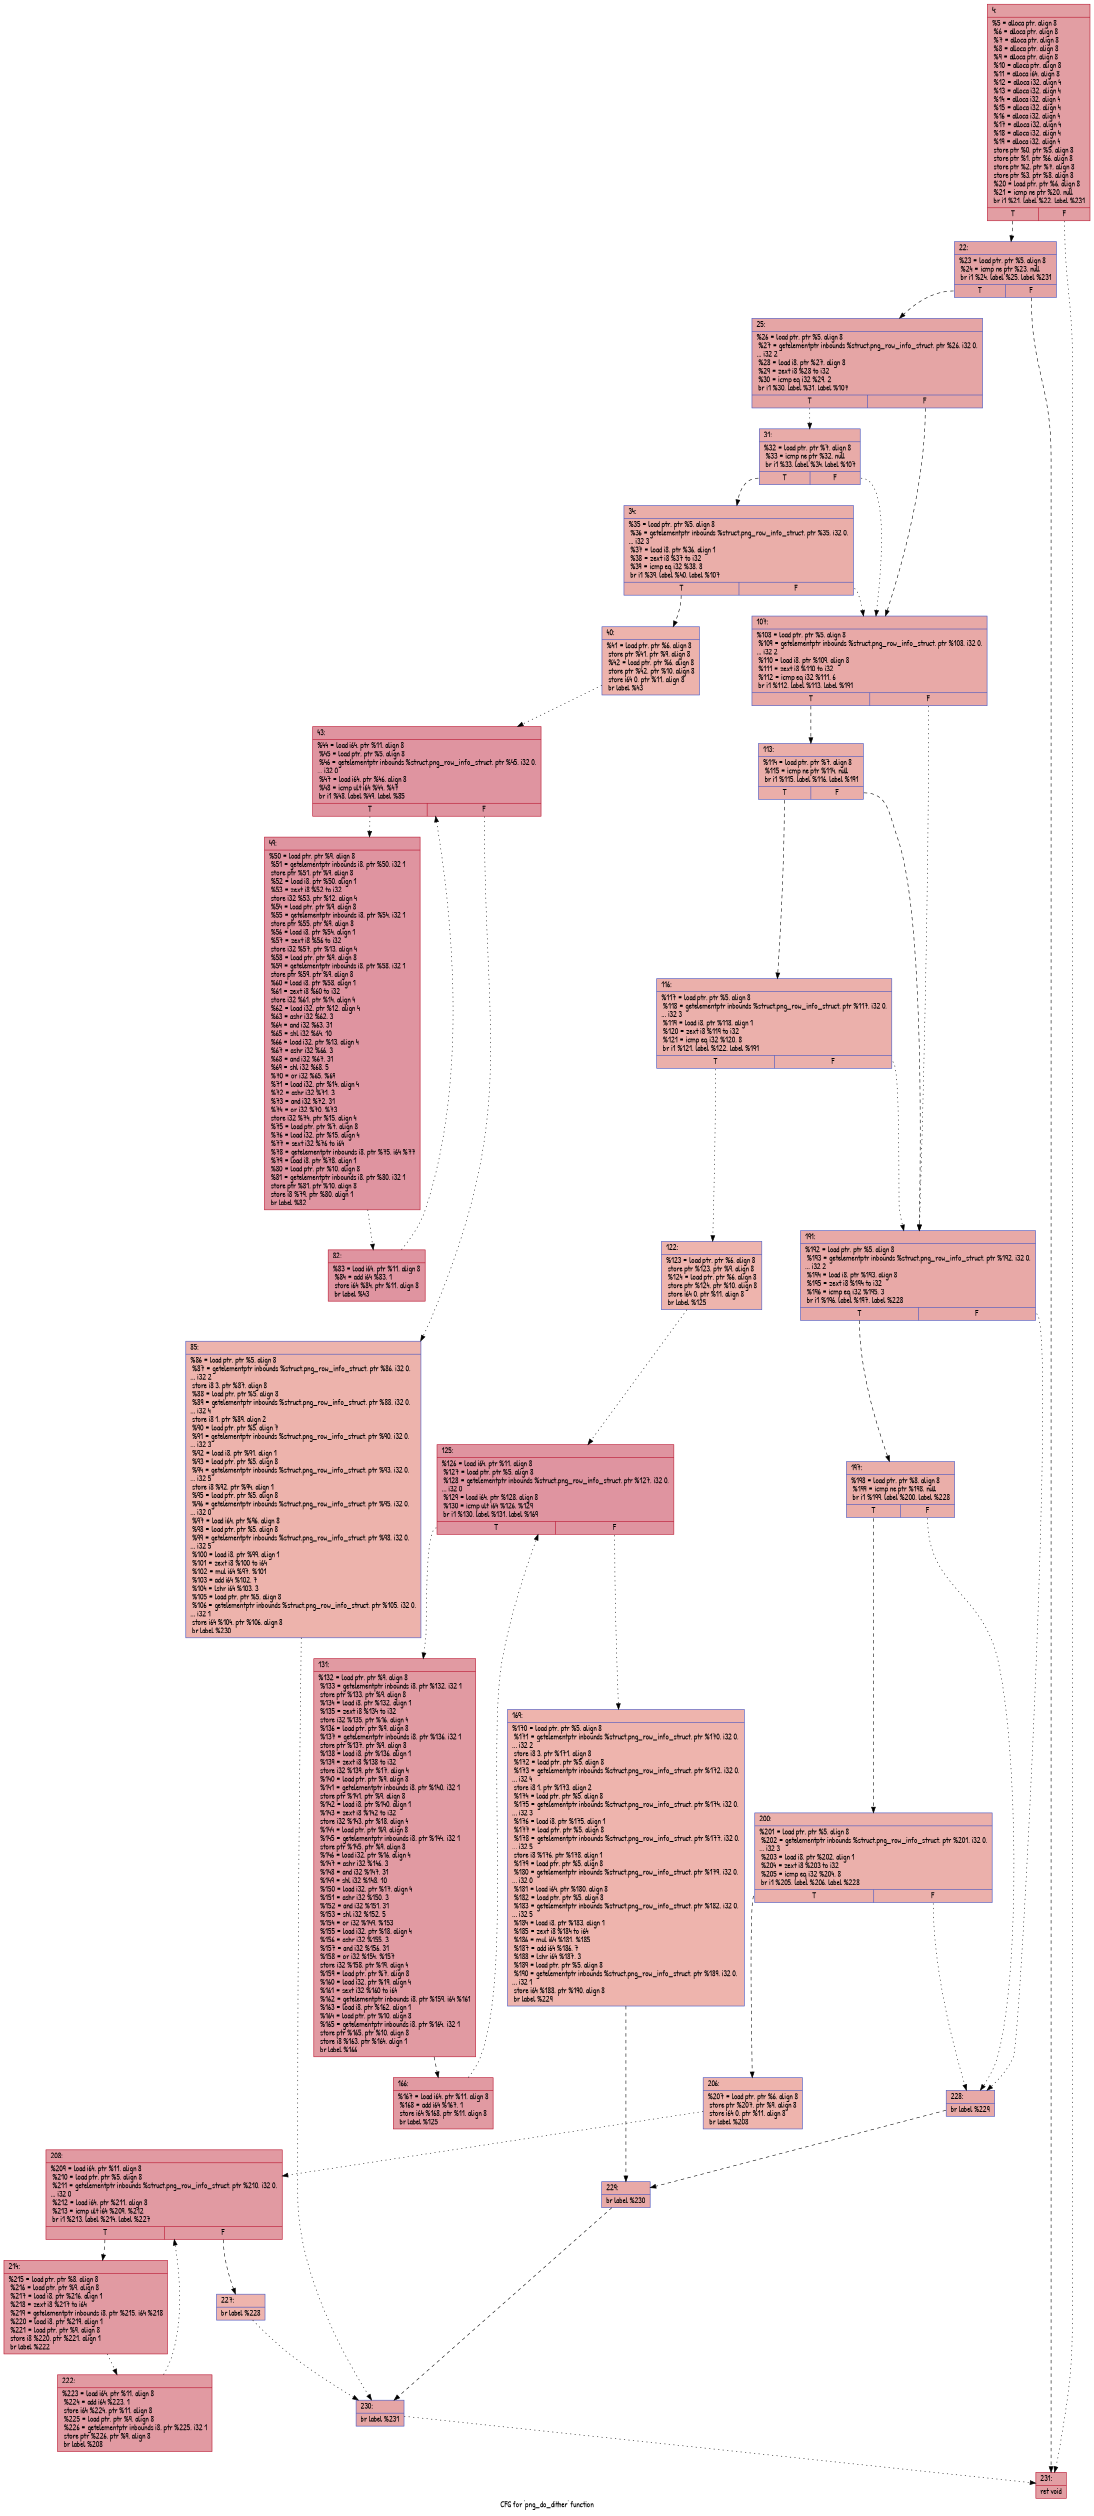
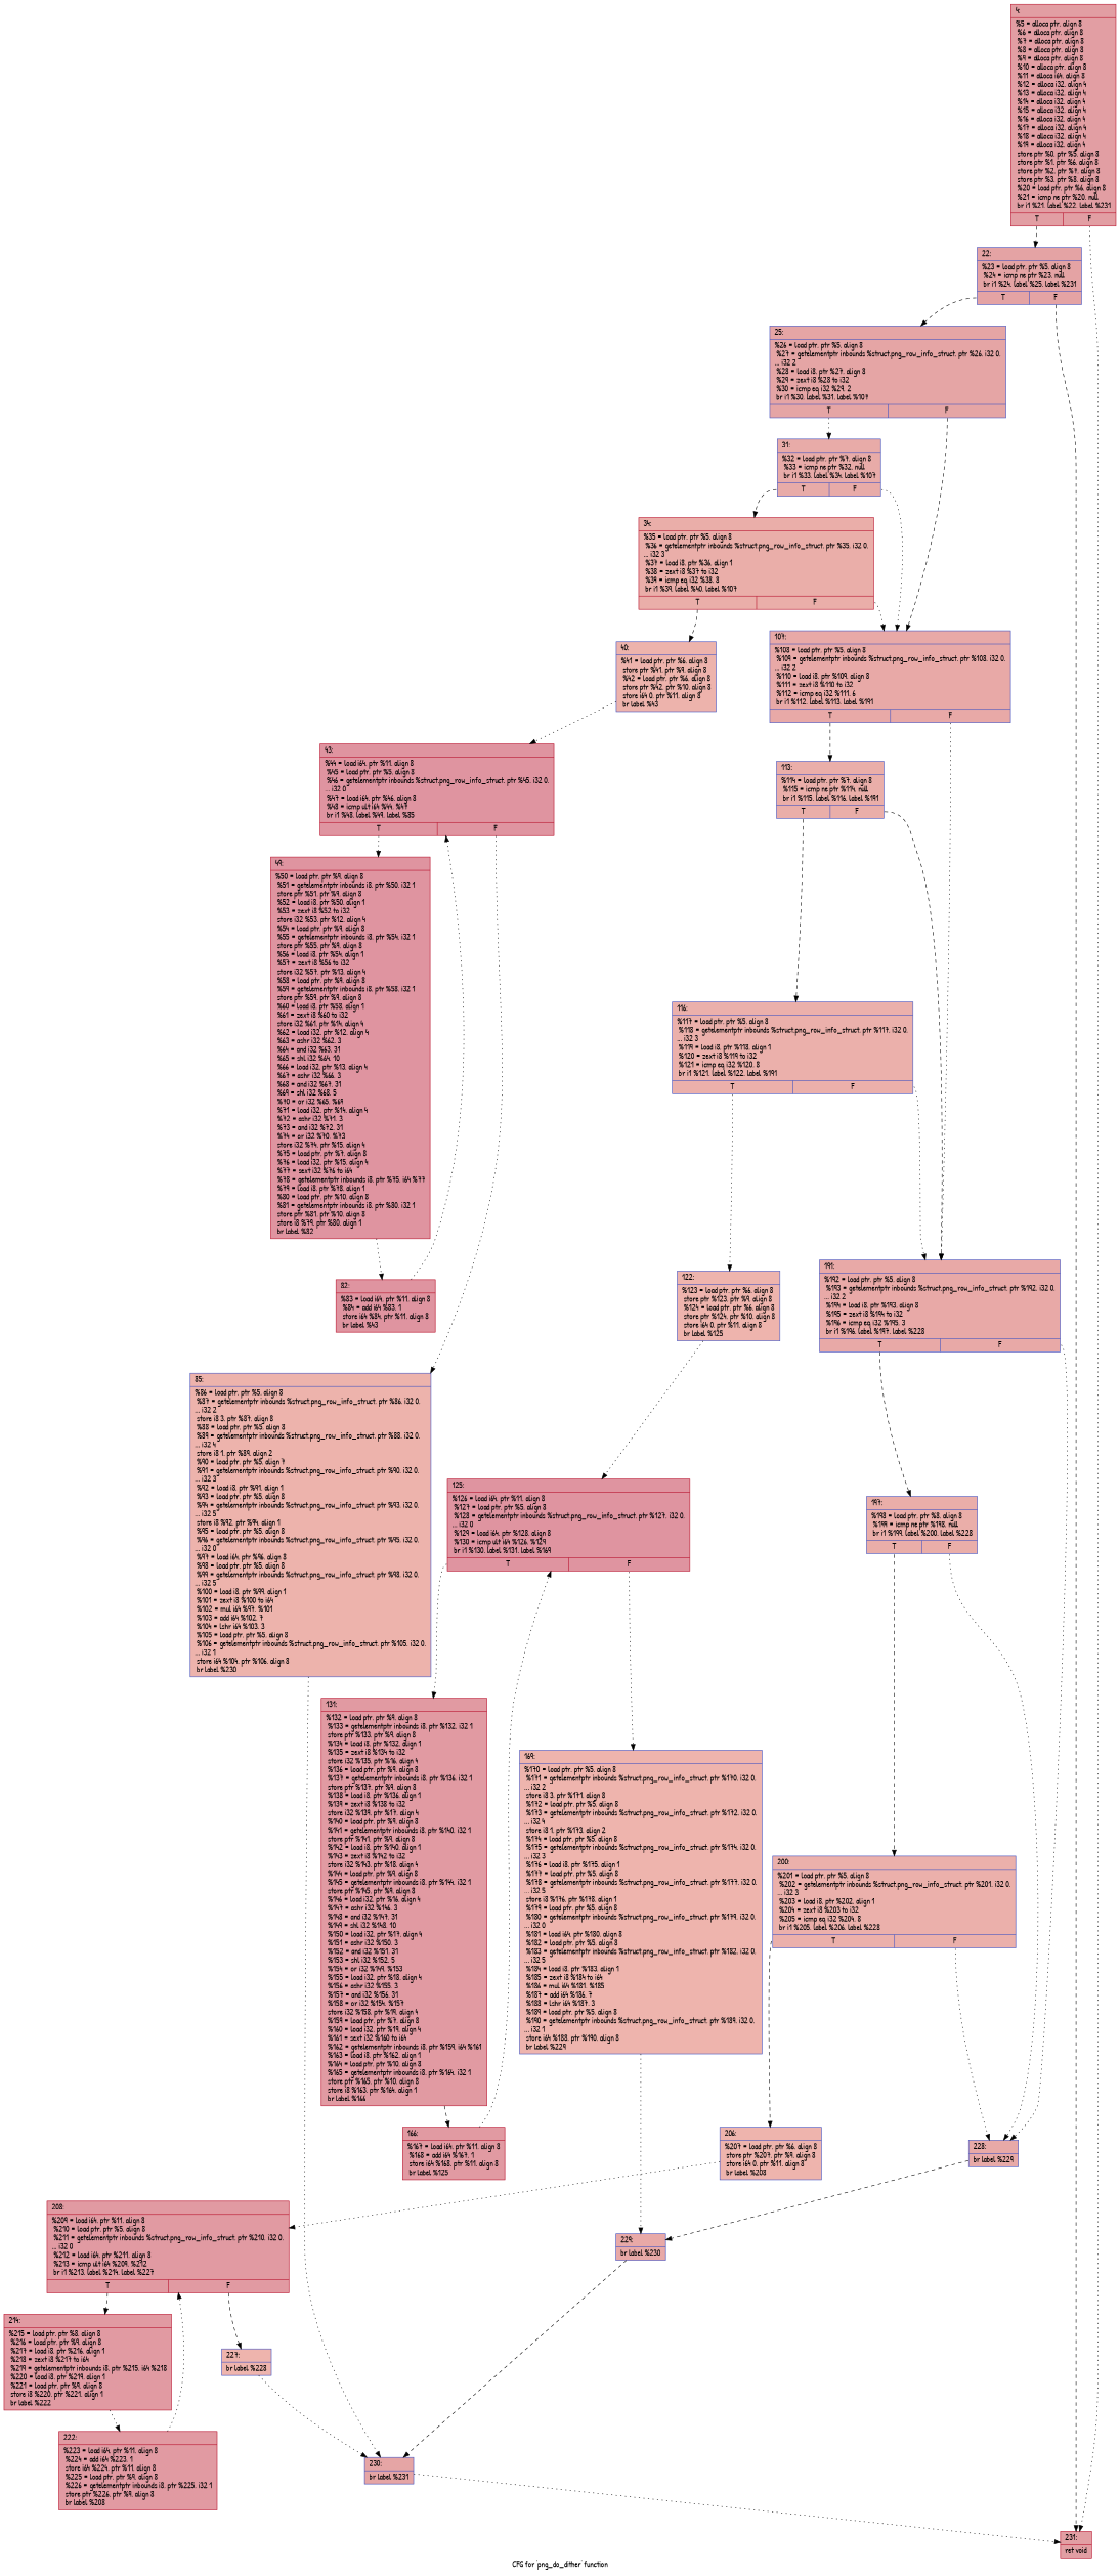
  digraph {
    fontname="Patrick Hand"
    label="CFG for 'png_do_dither' function"
    node [color="#3d50c3ff" fillcolor="#bb1b2c70" fontname="Patrick Hand" shape=record style=filled]
    edge [fontname="Patrick Hand" style=dotted]
    n1 [color="#b70d28ff" fillcolor="#be242e70" label="{4:\l|  %5 = alloca ptr, align 8\l  %6 = alloca ptr, align 8\l  %7 = alloca ptr, align 8\l  %8 = alloca ptr, align 8\l  %9 = alloca ptr, align 8\l  %10 = alloca ptr, align 8\l  %11 = alloca i64, align 8\l  %12 = alloca i32, align 4\l  %13 = alloca i32, align 4\l  %14 = alloca i32, align 4\l  %15 = alloca i32, align 4\l  %16 = alloca i32, align 4\l  %17 = alloca i32, align 4\l  %18 = alloca i32, align 4\l  %19 = alloca i32, align 4\l  store ptr %0, ptr %5, align 8\l  store ptr %1, ptr %6, align 8\l  store ptr %2, ptr %7, align 8\l  store ptr %3, ptr %8, align 8\l  %20 = load ptr, ptr %6, align 8\l  %21 = icmp ne ptr %20, null\l  br i1 %21, label %22, label %231\l|{<s0>T|<s1>F}}"]
    n2 [fillcolor="#c32e3170" label="{22:\l|  %23 = load ptr, ptr %5, align 8\l  %24 = icmp ne ptr %23, null\l  br i1 %24, label %25, label %231\l|{<s0>T|<s1>F}}"]
    n3 [color="#b70d28ff" fillcolor="#be242e70" label="{231:\l|  ret void\l}"]
    n4 [fillcolor="#c5333470" label="{25:\l|  %26 = load ptr, ptr %5, align 8\l  %27 = getelementptr inbounds %struct.png_row_info_struct, ptr %26, i32 0,\l... i32 2\l  %28 = load i8, ptr %27, align 8\l  %29 = zext i8 %28 to i32\l  %30 = icmp eq i32 %29, 2\l  br i1 %30, label %31, label %107\l|{<s0>T|<s1>F}}"]
    n5 [fillcolor="#cc403a70" label="{31:\l|  %32 = load ptr, ptr %7, align 8\l  %33 = icmp ne ptr %32, null\l  br i1 %33, label %34, label %107\l|{<s0>T|<s1>F}}"]
    n6 [fillcolor="#ca3b3770" label="{107:\l|  %108 = load ptr, ptr %5, align 8\l  %109 = getelementptr inbounds %struct.png_row_info_struct, ptr %108, i32 0,\l... i32 2\l  %110 = load i8, ptr %109, align 8\l  %111 = zext i8 %110 to i32\l  %112 = icmp eq i32 %111, 6\l  br i1 %112, label %113, label %191\l|{<s0>T|<s1>F}}"]
-   n7 [fillcolor="#d0473d70" label="{34:\l|  %35 = load ptr, ptr %5, align 8\l  %36 = getelementptr inbounds %struct.png_row_info_struct, ptr %35, i32 0,\l... i32 3\l  %37 = load i8, ptr %36, align 1\l  %38 = zext i8 %37 to i32\l  %39 = icmp eq i32 %38, 8\l  br i1 %39, label %40, label %107\l|{<s0>T|<s1>F}}"]
+   n7 [color="#b70d28ff" fillcolor="#d0473d70" label="{34:\l|  %35 = load ptr, ptr %5, align 8\l  %36 = getelementptr inbounds %struct.png_row_info_struct, ptr %35, i32 0,\l... i32 3\l  %37 = load i8, ptr %36, align 1\l  %38 = zext i8 %37 to i32\l  %39 = icmp eq i32 %38, 8\l  br i1 %39, label %40, label %107\l|{<s0>T|<s1>F}}"]
    n8 [fillcolor="#d0473d70" label="{113:\l|  %114 = load ptr, ptr %7, align 8\l  %115 = icmp ne ptr %114, null\l  br i1 %115, label %116, label %191\l|{<s0>T|<s1>F}}"]
    n9 [fillcolor="#ca3b3770" label="{191:\l|  %192 = load ptr, ptr %5, align 8\l  %193 = getelementptr inbounds %struct.png_row_info_struct, ptr %192, i32 0,\l... i32 2\l  %194 = load i8, ptr %193, align 8\l  %195 = zext i8 %194 to i32\l  %196 = icmp eq i32 %195, 3\l  br i1 %196, label %197, label %228\l|{<s0>T|<s1>F}}"]
    n10 [fillcolor="#d6524470" label="{40:\l|  %41 = load ptr, ptr %6, align 8\l  store ptr %41, ptr %9, align 8\l  %42 = load ptr, ptr %6, align 8\l  store ptr %42, ptr %10, align 8\l  store i64 0, ptr %11, align 8\l  br label %43\l}"]
    n11 [fillcolor="#d24b4070" label="{116:\l|  %117 = load ptr, ptr %5, align 8\l  %118 = getelementptr inbounds %struct.png_row_info_struct, ptr %117, i32 0,\l... i32 3\l  %119 = load i8, ptr %118, align 1\l  %120 = zext i8 %119 to i32\l  %121 = icmp eq i32 %120, 8\l  br i1 %121, label %122, label %191\l|{<s0>T|<s1>F}}"]
    n12 [fillcolor="#d0473d70" label="{197:\l|  %198 = load ptr, ptr %8, align 8\l  %199 = icmp ne ptr %198, null\l  br i1 %199, label %200, label %228\l|{<s0>T|<s1>F}}"]
    n13 [fillcolor="#ca3b3770" label="{228:\l|  br label %229\l}"]
    n14 [color="#b70d28ff" fillcolor="#b70d2870" label="{43:\l|  %44 = load i64, ptr %11, align 8\l  %45 = load ptr, ptr %5, align 8\l  %46 = getelementptr inbounds %struct.png_row_info_struct, ptr %45, i32 0,\l... i32 0\l  %47 = load i64, ptr %46, align 8\l  %48 = icmp ult i64 %44, %47\l  br i1 %48, label %49, label %85\l|{<s0>T|<s1>F}}"]
    n15 [color="#b70d28ff" fillcolor="#b70d2870" label="{49:\l|  %50 = load ptr, ptr %9, align 8\l  %51 = getelementptr inbounds i8, ptr %50, i32 1\l  store ptr %51, ptr %9, align 8\l  %52 = load i8, ptr %50, align 1\l  %53 = zext i8 %52 to i32\l  store i32 %53, ptr %12, align 4\l  %54 = load ptr, ptr %9, align 8\l  %55 = getelementptr inbounds i8, ptr %54, i32 1\l  store ptr %55, ptr %9, align 8\l  %56 = load i8, ptr %54, align 1\l  %57 = zext i8 %56 to i32\l  store i32 %57, ptr %13, align 4\l  %58 = load ptr, ptr %9, align 8\l  %59 = getelementptr inbounds i8, ptr %58, i32 1\l  store ptr %59, ptr %9, align 8\l  %60 = load i8, ptr %58, align 1\l  %61 = zext i8 %60 to i32\l  store i32 %61, ptr %14, align 4\l  %62 = load i32, ptr %12, align 4\l  %63 = ashr i32 %62, 3\l  %64 = and i32 %63, 31\l  %65 = shl i32 %64, 10\l  %66 = load i32, ptr %13, align 4\l  %67 = ashr i32 %66, 3\l  %68 = and i32 %67, 31\l  %69 = shl i32 %68, 5\l  %70 = or i32 %65, %69\l  %71 = load i32, ptr %14, align 4\l  %72 = ashr i32 %71, 3\l  %73 = and i32 %72, 31\l  %74 = or i32 %70, %73\l  store i32 %74, ptr %15, align 4\l  %75 = load ptr, ptr %7, align 8\l  %76 = load i32, ptr %15, align 4\l  %77 = sext i32 %76 to i64\l  %78 = getelementptr inbounds i8, ptr %75, i64 %77\l  %79 = load i8, ptr %78, align 1\l  %80 = load ptr, ptr %10, align 8\l  %81 = getelementptr inbounds i8, ptr %80, i32 1\l  store ptr %81, ptr %10, align 8\l  store i8 %79, ptr %80, align 1\l  br label %82\l}"]
    n16 [fillcolor="#d6524470" label="{85:\l|  %86 = load ptr, ptr %5, align 8\l  %87 = getelementptr inbounds %struct.png_row_info_struct, ptr %86, i32 0,\l... i32 2\l  store i8 3, ptr %87, align 8\l  %88 = load ptr, ptr %5, align 8\l  %89 = getelementptr inbounds %struct.png_row_info_struct, ptr %88, i32 0,\l... i32 4\l  store i8 1, ptr %89, align 2\l  %90 = load ptr, ptr %5, align 7\l  %91 = getelementptr inbounds %struct.png_row_info_struct, ptr %90, i32 0,\l... i32 3\l  %92 = load i8, ptr %91, align 1\l  %93 = load ptr, ptr %5, align 8\l  %94 = getelementptr inbounds %struct.png_row_info_struct, ptr %93, i32 0,\l... i32 5\l  store i8 %92, ptr %94, align 1\l  %95 = load ptr, ptr %5, align 8\l  %96 = getelementptr inbounds %struct.png_row_info_struct, ptr %95, i32 0,\l... i32 0\l  %97 = load i64, ptr %96, align 8\l  %98 = load ptr, ptr %5, align 8\l  %99 = getelementptr inbounds %struct.png_row_info_struct, ptr %98, i32 0,\l... i32 5\l  %100 = load i8, ptr %99, align 1\l  %101 = zext i8 %100 to i64\l  %102 = mul i64 %97, %101\l  %103 = add i64 %102, 7\l  %104 = lshr i64 %103, 3\l  %105 = load ptr, ptr %5, align 8\l  %106 = getelementptr inbounds %struct.png_row_info_struct, ptr %105, i32 0,\l... i32 1\l  store i64 %104, ptr %106, align 8\l  br label %230\l}"]
    n17 [color="#b70d28ff" fillcolor="#b70d2870" label="{82:\l|  %83 = load i64, ptr %11, align 8\l  %84 = add i64 %83, 1\l  store i64 %84, ptr %11, align 8\l  br label %43\l}"]
    n18 [fillcolor="#c5333470" label="{230:\l|  br label %231\l}"]
    n19 [fillcolor="#d8564670" label="{122:\l|  %123 = load ptr, ptr %6, align 8\l  store ptr %123, ptr %9, align 8\l  %124 = load ptr, ptr %6, align 8\l  store ptr %124, ptr %10, align 8\l  store i64 0, ptr %11, align 8\l  br label %125\l}"]
    n20 [fillcolor="#d24b4070" label="{200:\l|  %201 = load ptr, ptr %5, align 8\l  %202 = getelementptr inbounds %struct.png_row_info_struct, ptr %201, i32 0,\l... i32 3\l  %203 = load i8, ptr %202, align 1\l  %204 = zext i8 %203 to i32\l  %205 = icmp eq i32 %204, 8\l  br i1 %205, label %206, label %228\l|{<s0>T|<s1>F}}"]
    n21 [fillcolor="#ca3b3770" label="{229:\l|  br label %230\l}"]
    n22 [color="#b70d28ff" fillcolor="#b70d2870" label="{125:\l|  %126 = load i64, ptr %11, align 8\l  %127 = load ptr, ptr %5, align 8\l  %128 = getelementptr inbounds %struct.png_row_info_struct, ptr %127, i32 0,\l... i32 0\l  %129 = load i64, ptr %128, align 8\l  %130 = icmp ult i64 %126, %129\l  br i1 %130, label %131, label %169\l|{<s0>T|<s1>F}}"]
    n23 [color="#b70d28ff" label="{131:\l|  %132 = load ptr, ptr %9, align 8\l  %133 = getelementptr inbounds i8, ptr %132, i32 1\l  store ptr %133, ptr %9, align 8\l  %134 = load i8, ptr %132, align 1\l  %135 = zext i8 %134 to i32\l  store i32 %135, ptr %16, align 4\l  %136 = load ptr, ptr %9, align 8\l  %137 = getelementptr inbounds i8, ptr %136, i32 1\l  store ptr %137, ptr %9, align 8\l  %138 = load i8, ptr %136, align 1\l  %139 = zext i8 %138 to i32\l  store i32 %139, ptr %17, align 4\l  %140 = load ptr, ptr %9, align 8\l  %141 = getelementptr inbounds i8, ptr %140, i32 1\l  store ptr %141, ptr %9, align 8\l  %142 = load i8, ptr %140, align 1\l  %143 = zext i8 %142 to i32\l  store i32 %143, ptr %18, align 4\l  %144 = load ptr, ptr %9, align 8\l  %145 = getelementptr inbounds i8, ptr %144, i32 1\l  store ptr %145, ptr %9, align 8\l  %146 = load i32, ptr %16, align 4\l  %147 = ashr i32 %146, 3\l  %148 = and i32 %147, 31\l  %149 = shl i32 %148, 10\l  %150 = load i32, ptr %17, align 4\l  %151 = ashr i32 %150, 3\l  %152 = and i32 %151, 31\l  %153 = shl i32 %152, 5\l  %154 = or i32 %149, %153\l  %155 = load i32, ptr %18, align 4\l  %156 = ashr i32 %155, 3\l  %157 = and i32 %156, 31\l  %158 = or i32 %154, %157\l  store i32 %158, ptr %19, align 4\l  %159 = load ptr, ptr %7, align 8\l  %160 = load i32, ptr %19, align 4\l  %161 = sext i32 %160 to i64\l  %162 = getelementptr inbounds i8, ptr %159, i64 %161\l  %163 = load i8, ptr %162, align 1\l  %164 = load ptr, ptr %10, align 8\l  %165 = getelementptr inbounds i8, ptr %164, i32 1\l  store ptr %165, ptr %10, align 8\l  store i8 %163, ptr %164, align 1\l  br label %166\l}"]
    n24 [fillcolor="#d8564670" label="{169:\l|  %170 = load ptr, ptr %5, align 8\l  %171 = getelementptr inbounds %struct.png_row_info_struct, ptr %170, i32 0,\l... i32 2\l  store i8 3, ptr %171, align 8\l  %172 = load ptr, ptr %5, align 8\l  %173 = getelementptr inbounds %struct.png_row_info_struct, ptr %172, i32 0,\l... i32 4\l  store i8 1, ptr %173, align 2\l  %174 = load ptr, ptr %5, align 8\l  %175 = getelementptr inbounds %struct.png_row_info_struct, ptr %174, i32 0,\l... i32 3\l  %176 = load i8, ptr %175, align 1\l  %177 = load ptr, ptr %5, align 8\l  %178 = getelementptr inbounds %struct.png_row_info_struct, ptr %177, i32 0,\l... i32 5\l  store i8 %176, ptr %178, align 1\l  %179 = load ptr, ptr %5, align 8\l  %180 = getelementptr inbounds %struct.png_row_info_struct, ptr %179, i32 0,\l... i32 0\l  %181 = load i64, ptr %180, align 8\l  %182 = load ptr, ptr %5, align 8\l  %183 = getelementptr inbounds %struct.png_row_info_struct, ptr %182, i32 0,\l... i32 5\l  %184 = load i8, ptr %183, align 1\l  %185 = zext i8 %184 to i64\l  %186 = mul i64 %181, %185\l  %187 = add i64 %186, 7\l  %188 = lshr i64 %187, 3\l  %189 = load ptr, ptr %5, align 8\l  %190 = getelementptr inbounds %struct.png_row_info_struct, ptr %189, i32 0,\l... i32 1\l  store i64 %188, ptr %190, align 8\l  br label %229\l}"]
    n25 [color="#b70d28ff" label="{166:\l|  %167 = load i64, ptr %11, align 8\l  %168 = add i64 %167, 1\l  store i64 %168, ptr %11, align 8\l  br label %125\l}"]
    n26 [fillcolor="#d8564670" label="{206:\l|  %207 = load ptr, ptr %6, align 8\l  store ptr %207, ptr %9, align 8\l  store i64 0, ptr %11, align 8\l  br label %208\l}"]
    n27 [color="#b70d28ff" label="{208:\l|  %209 = load i64, ptr %11, align 8\l  %210 = load ptr, ptr %5, align 8\l  %211 = getelementptr inbounds %struct.png_row_info_struct, ptr %210, i32 0,\l... i32 0\l  %212 = load i64, ptr %211, align 8\l  %213 = icmp ult i64 %209, %212\l  br i1 %213, label %214, label %227\l|{<s0>T|<s1>F}}"]
    n28 [color="#b70d28ff" label="{214:\l|  %215 = load ptr, ptr %8, align 8\l  %216 = load ptr, ptr %9, align 8\l  %217 = load i8, ptr %216, align 1\l  %218 = zext i8 %217 to i64\l  %219 = getelementptr inbounds i8, ptr %215, i64 %218\l  %220 = load i8, ptr %219, align 1\l  %221 = load ptr, ptr %9, align 8\l  store i8 %220, ptr %221, align 1\l  br label %222\l}"]
    n29 [fillcolor="#d8564670" label="{227:\l|  br label %228\l}"]
    n30 [color="#b70d28ff" label="{222:\l|  %223 = load i64, ptr %11, align 8\l  %224 = add i64 %223, 1\l  store i64 %224, ptr %11, align 8\l  %225 = load ptr, ptr %9, align 8\l  %226 = getelementptr inbounds i8, ptr %225, i32 1\l  store ptr %226, ptr %9, align 8\l  br label %208\l}"]
    n1 -> n2 [style=dashed tailport=s0]
    n1 -> n3 [tailport=s1]
    n2 -> n3 [style=dashed tailport=s1]
    n2 -> n4 [style=dashed tailport=s0]
    n4 -> n5 [tailport=s0]
    n4 -> n6 [style=dashed tailport=s1]
    n5 -> n6 [tailport=s1]
    n5 -> n7 [style=dashed tailport=s0]
    n6 -> n8 [style=dashed tailport=s0]
    n6 -> n9 [tailport=s1]
    n7 -> n6 [tailport=s1]
    n7 -> n10 [style=dashed tailport=s0]
    n8 -> n9 [style=dashed tailport=s1]
    n8 -> n11 [style=dashed tailport=s0]
    n9 -> n12 [style=dashed tailport=s0]
    n9 -> n13 [tailport=s1]
    n10 -> n14
    n11 -> n9 [tailport=s1]
    n11 -> n19 [tailport=s0]
    n12 -> n13 [tailport=s1]
    n12 -> n20 [style=dashed tailport=s0]
    n13 -> n21 [style=dashed]
    n14 -> n15 [tailport=s0]
    n14 -> n16 [tailport=s1]
    n15 -> n17
    n16 -> n18
    n17 -> n14
    n18 -> n3
    n19 -> n22
    n20 -> n13 [tailport=s1]
    n20 -> n26 [style=dashed tailport=s0]
    n21 -> n18 [style=dashed]
    n22 -> n23 [tailport=s0]
    n22 -> n24 [tailport=s1]
    n23 -> n25 [style=dashed]
-   n24 -> n21 [style=dashed]
+   n24 -> n21
    n25 -> n22
    n26 -> n27
    n27 -> n28 [style=dashed tailport=s0]
    n27 -> n29 [style=dashed tailport=s1]
    n28 -> n30
    n29 -> n18
    n30 -> n27
  }
